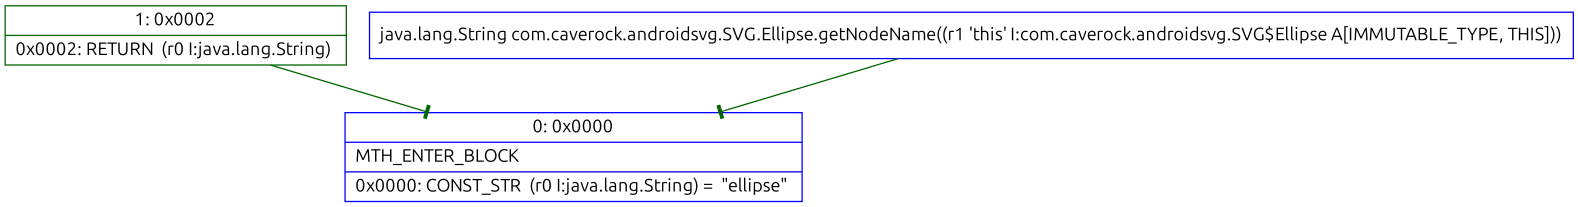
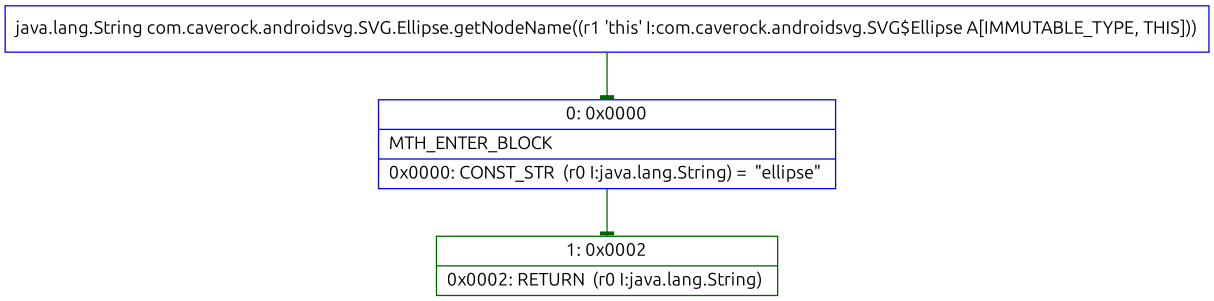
  digraph {
    fontname=Ubuntu
    node [shape=record color=blue fontname=Ubuntu]
    edge [color=darkgreen arrowhead=tee fontname=Ubuntu]
    n1 [label="{0\:\ 0x0000|MTH_ENTER_BLOCK\l|0x0000: CONST_STR  (r0 I:java.lang.String) =  \"ellipse\" \l}"]
    n2 [label="{1\:\ 0x0002|0x0002: RETURN  (r0 I:java.lang.String) \l}" color=darkgreen]
    n3 [label="{java.lang.String com.caverock.androidsvg.SVG.Ellipse.getNodeName((r1 'this' I:com.caverock.androidsvg.SVG$Ellipse A[IMMUTABLE_TYPE, THIS])) }"]
-   n2 -> n1
+   n1 -> n2
    n3 -> n1
  }
